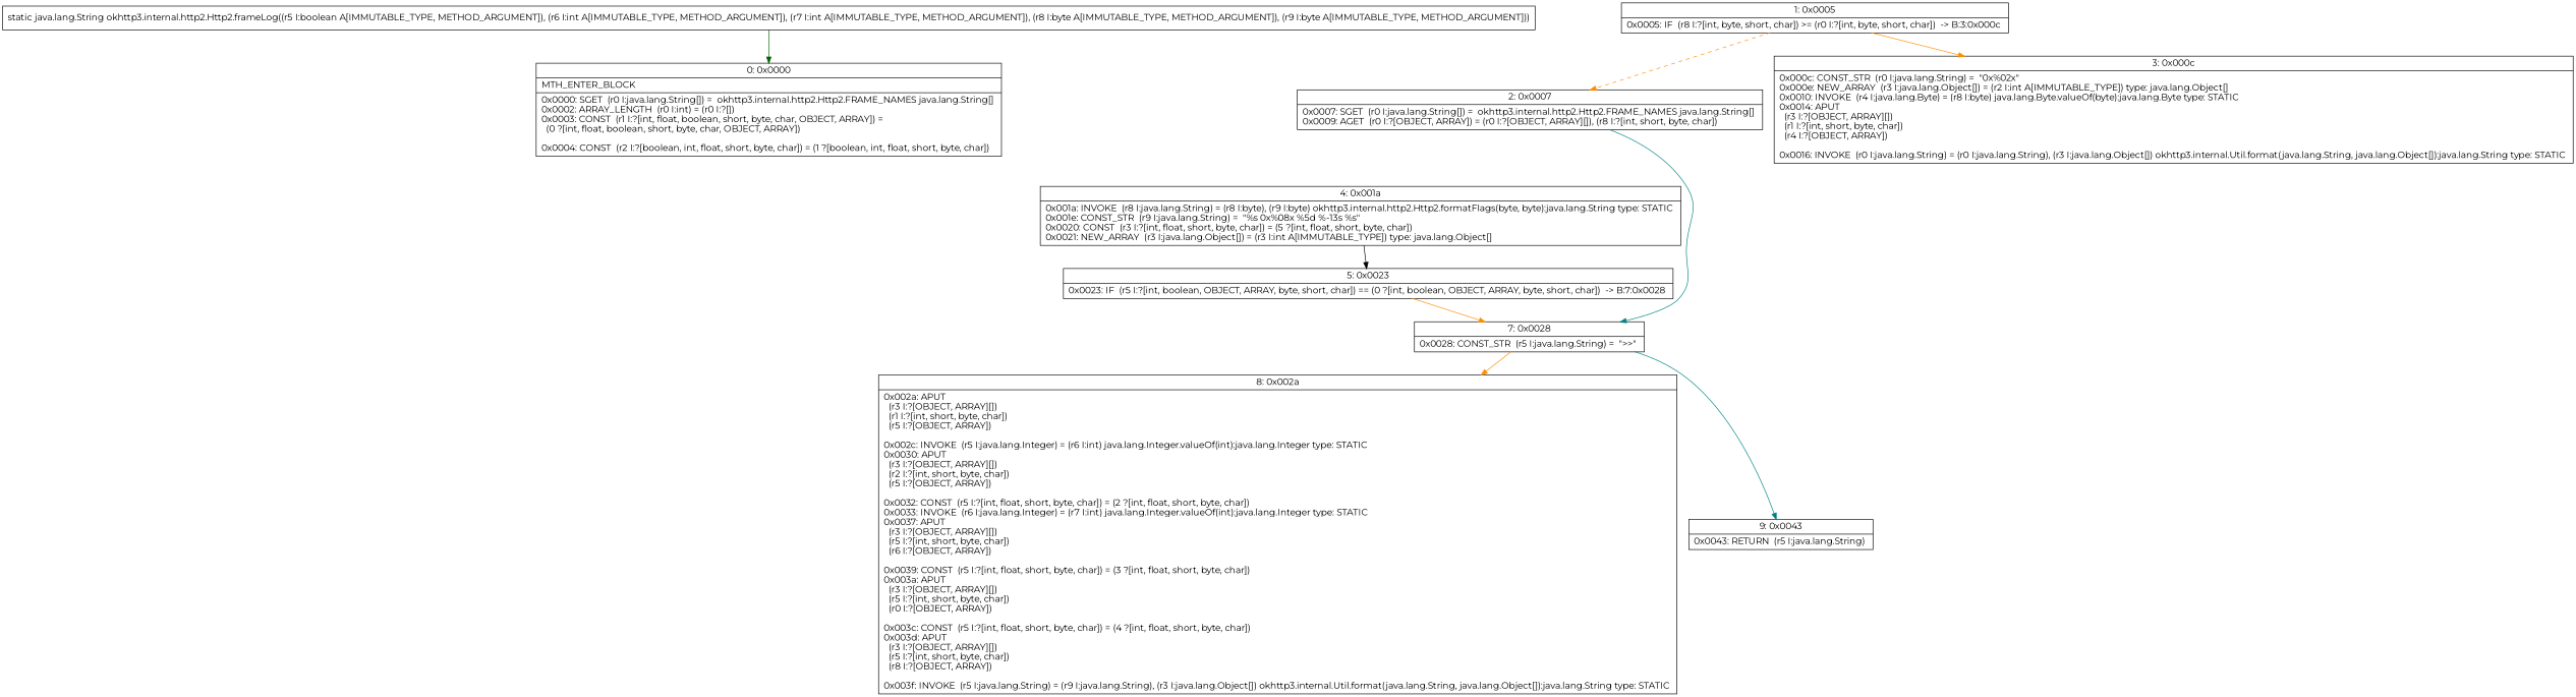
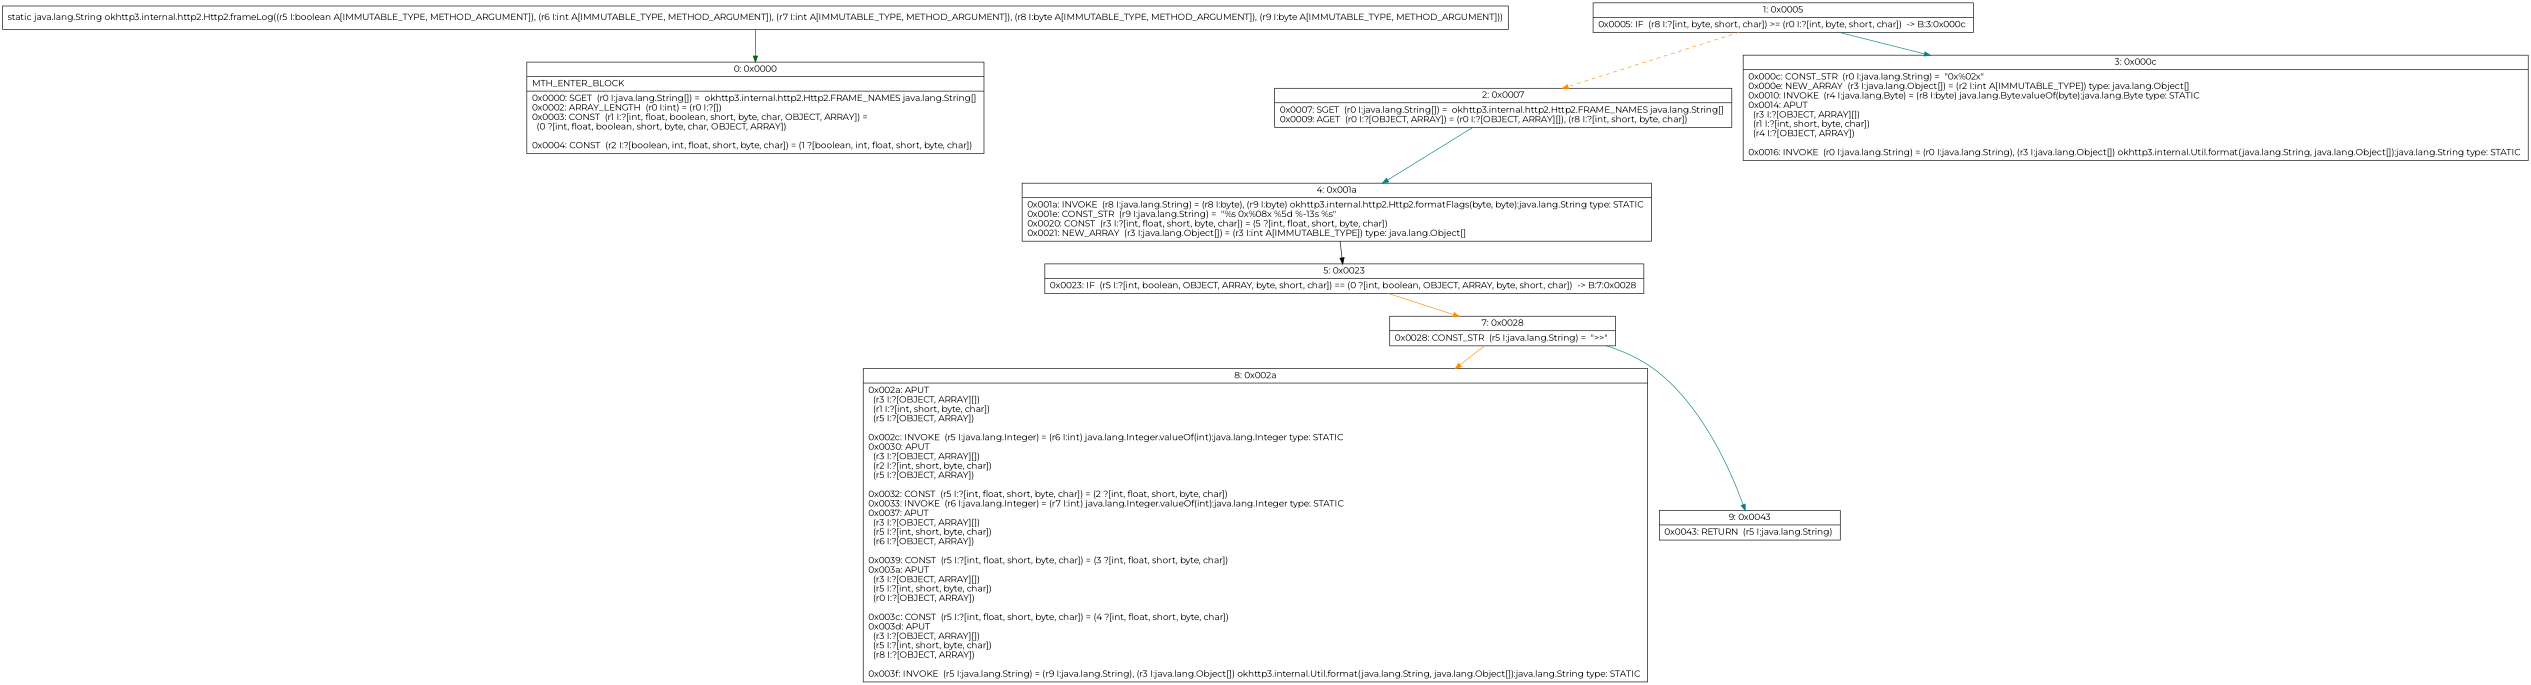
  digraph {
    fontname=Montserrat
    node [fontname=Montserrat shape=record]
    edge [color=darkorange fontname=Montserrat]
    n1 [label="{0\:\ 0x0000|MTH_ENTER_BLOCK\l|0x0000: SGET  (r0 I:java.lang.String[]) =  okhttp3.internal.http2.Http2.FRAME_NAMES java.lang.String[] \l0x0002: ARRAY_LENGTH  (r0 I:int) = (r0 I:?[]) \l0x0003: CONST  (r1 I:?[int, float, boolean, short, byte, char, OBJECT, ARRAY]) = \l  (0 ?[int, float, boolean, short, byte, char, OBJECT, ARRAY])\l \l0x0004: CONST  (r2 I:?[boolean, int, float, short, byte, char]) = (1 ?[boolean, int, float, short, byte, char]) \l}"]
    n2 [label="{1\:\ 0x0005|0x0005: IF  (r8 I:?[int, byte, short, char]) \>= (r0 I:?[int, byte, short, char])  \-\> B:3:0x000c \l}"]
    n3 [label="{2\:\ 0x0007|0x0007: SGET  (r0 I:java.lang.String[]) =  okhttp3.internal.http2.Http2.FRAME_NAMES java.lang.String[] \l0x0009: AGET  (r0 I:?[OBJECT, ARRAY]) = (r0 I:?[OBJECT, ARRAY][]), (r8 I:?[int, short, byte, char]) \l}"]
    n4 [label="{3\:\ 0x000c|0x000c: CONST_STR  (r0 I:java.lang.String) =  \"0x%02x\" \l0x000e: NEW_ARRAY  (r3 I:java.lang.Object[]) = (r2 I:int A[IMMUTABLE_TYPE]) type: java.lang.Object[] \l0x0010: INVOKE  (r4 I:java.lang.Byte) = (r8 I:byte) java.lang.Byte.valueOf(byte):java.lang.Byte type: STATIC \l0x0014: APUT  \l  (r3 I:?[OBJECT, ARRAY][])\l  (r1 I:?[int, short, byte, char])\l  (r4 I:?[OBJECT, ARRAY])\l \l0x0016: INVOKE  (r0 I:java.lang.String) = (r0 I:java.lang.String), (r3 I:java.lang.Object[]) okhttp3.internal.Util.format(java.lang.String, java.lang.Object[]):java.lang.String type: STATIC \l}"]
    n5 [label="{4\:\ 0x001a|0x001a: INVOKE  (r8 I:java.lang.String) = (r8 I:byte), (r9 I:byte) okhttp3.internal.http2.Http2.formatFlags(byte, byte):java.lang.String type: STATIC \l0x001e: CONST_STR  (r9 I:java.lang.String) =  \"%s 0x%08x %5d %\-13s %s\" \l0x0020: CONST  (r3 I:?[int, float, short, byte, char]) = (5 ?[int, float, short, byte, char]) \l0x0021: NEW_ARRAY  (r3 I:java.lang.Object[]) = (r3 I:int A[IMMUTABLE_TYPE]) type: java.lang.Object[] \l}"]
    n6 [label="{5\:\ 0x0023|0x0023: IF  (r5 I:?[int, boolean, OBJECT, ARRAY, byte, short, char]) == (0 ?[int, boolean, OBJECT, ARRAY, byte, short, char])  \-\> B:7:0x0028 \l}"]
    n7 [label="{7\:\ 0x0028|0x0028: CONST_STR  (r5 I:java.lang.String) =  \"\>\>\" \l}"]
    n8 [label="{8\:\ 0x002a|0x002a: APUT  \l  (r3 I:?[OBJECT, ARRAY][])\l  (r1 I:?[int, short, byte, char])\l  (r5 I:?[OBJECT, ARRAY])\l \l0x002c: INVOKE  (r5 I:java.lang.Integer) = (r6 I:int) java.lang.Integer.valueOf(int):java.lang.Integer type: STATIC \l0x0030: APUT  \l  (r3 I:?[OBJECT, ARRAY][])\l  (r2 I:?[int, short, byte, char])\l  (r5 I:?[OBJECT, ARRAY])\l \l0x0032: CONST  (r5 I:?[int, float, short, byte, char]) = (2 ?[int, float, short, byte, char]) \l0x0033: INVOKE  (r6 I:java.lang.Integer) = (r7 I:int) java.lang.Integer.valueOf(int):java.lang.Integer type: STATIC \l0x0037: APUT  \l  (r3 I:?[OBJECT, ARRAY][])\l  (r5 I:?[int, short, byte, char])\l  (r6 I:?[OBJECT, ARRAY])\l \l0x0039: CONST  (r5 I:?[int, float, short, byte, char]) = (3 ?[int, float, short, byte, char]) \l0x003a: APUT  \l  (r3 I:?[OBJECT, ARRAY][])\l  (r5 I:?[int, short, byte, char])\l  (r0 I:?[OBJECT, ARRAY])\l \l0x003c: CONST  (r5 I:?[int, float, short, byte, char]) = (4 ?[int, float, short, byte, char]) \l0x003d: APUT  \l  (r3 I:?[OBJECT, ARRAY][])\l  (r5 I:?[int, short, byte, char])\l  (r8 I:?[OBJECT, ARRAY])\l \l0x003f: INVOKE  (r5 I:java.lang.String) = (r9 I:java.lang.String), (r3 I:java.lang.Object[]) okhttp3.internal.Util.format(java.lang.String, java.lang.Object[]):java.lang.String type: STATIC \l}"]
    n9 [label="{9\:\ 0x0043|0x0043: RETURN  (r5 I:java.lang.String) \l}"]
    n10 [label="{static java.lang.String okhttp3.internal.http2.Http2.frameLog((r5 I:boolean A[IMMUTABLE_TYPE, METHOD_ARGUMENT]), (r6 I:int A[IMMUTABLE_TYPE, METHOD_ARGUMENT]), (r7 I:int A[IMMUTABLE_TYPE, METHOD_ARGUMENT]), (r8 I:byte A[IMMUTABLE_TYPE, METHOD_ARGUMENT]), (r9 I:byte A[IMMUTABLE_TYPE, METHOD_ARGUMENT])) }"]
    n2 -> n3 [style=dashed]
-   n2 -> n4
-   n3 -> n7 [color=teal]
+   n2 -> n4 [color=teal]
+   n3 -> n5 [color=teal]
    n5 -> n6 [color=black]
    n6 -> n7
    n7 -> n8
    n7 -> n9 [color=teal]
    n10 -> n1 [color=darkgreen]
  }
